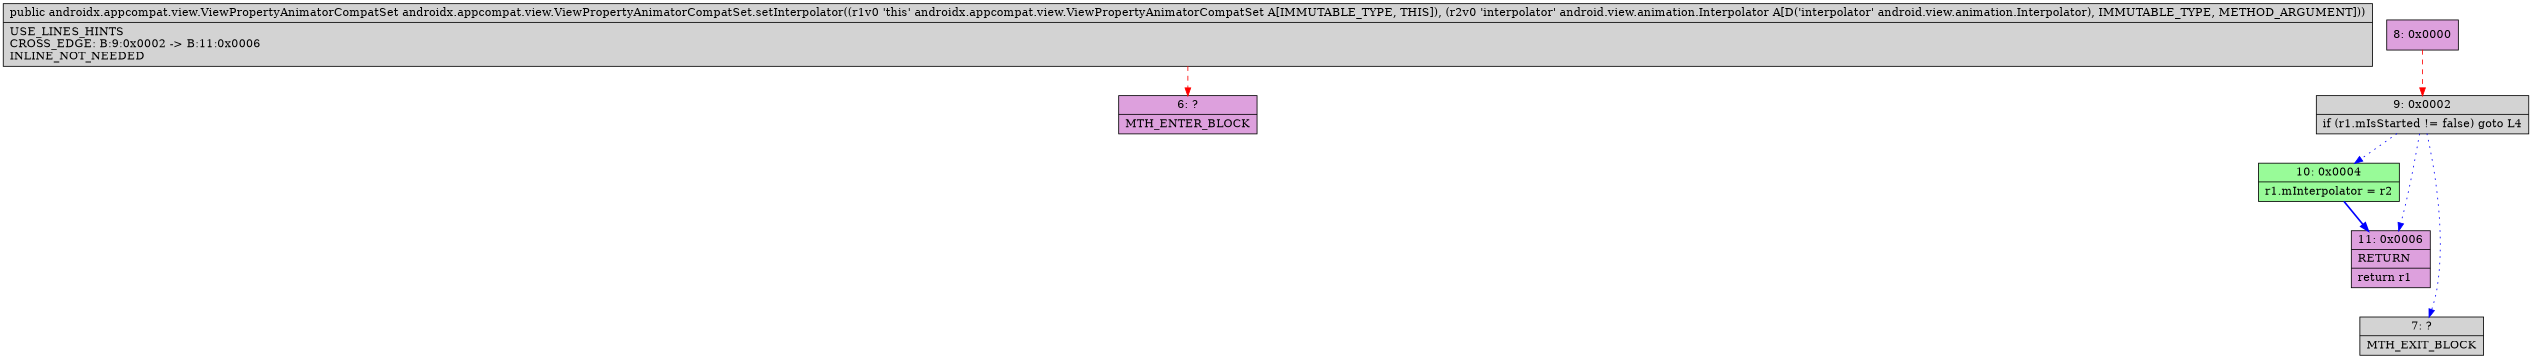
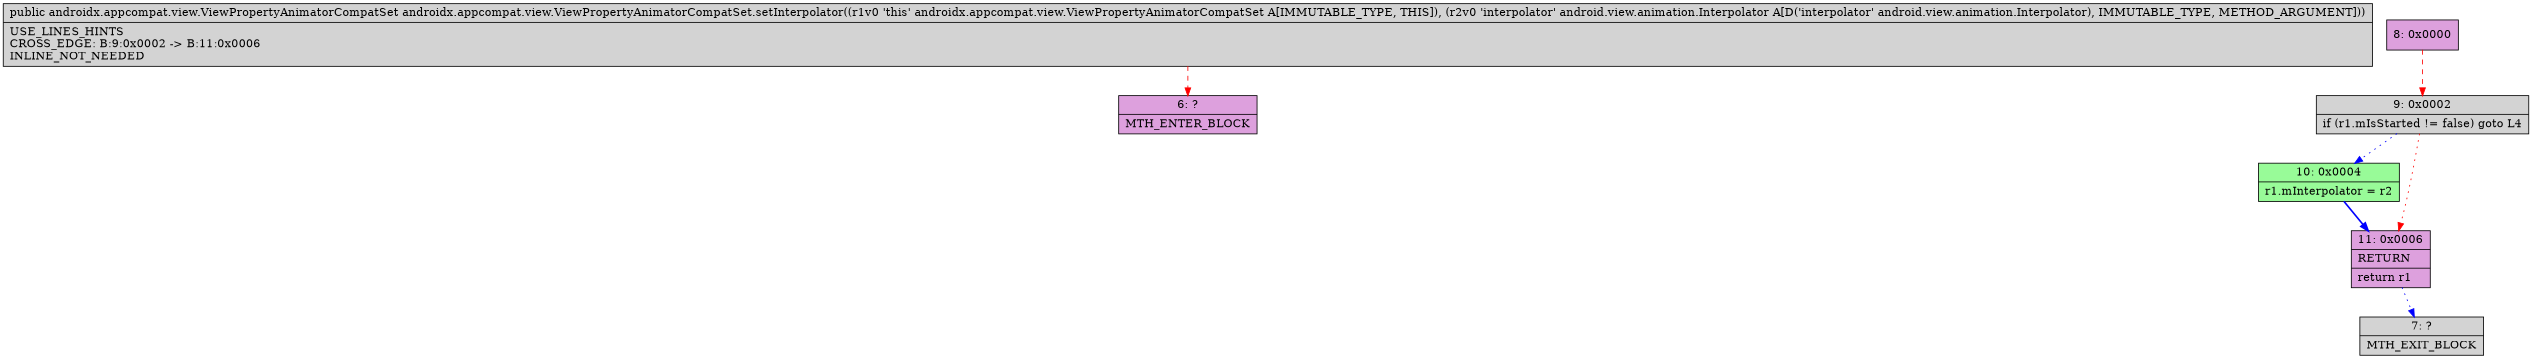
  digraph {
    node [fillcolor=plum shape=record style=filled]
    edge [color=blue style=dotted]
    n1 [label="{6\:\ ?|MTH_ENTER_BLOCK\l}"]
    n2 [label="{8\:\ 0x0000}"]
    n3 [fillcolor=lightgrey label="{9\:\ 0x0002|if (r1.mIsStarted != false) goto L4\l}"]
    n4 [fillcolor=palegreen label="{10\:\ 0x0004|r1.mInterpolator = r2\l}"]
    n5 [label="{11\:\ 0x0006|RETURN\l|return r1\l}"]
    n6 [fillcolor=lightgrey label="{7\:\ ?|MTH_EXIT_BLOCK\l}"]
    n7 [fillcolor=lightgrey label="{public androidx.appcompat.view.ViewPropertyAnimatorCompatSet androidx.appcompat.view.ViewPropertyAnimatorCompatSet.setInterpolator((r1v0 'this' androidx.appcompat.view.ViewPropertyAnimatorCompatSet A[IMMUTABLE_TYPE, THIS]), (r2v0 'interpolator' android.view.animation.Interpolator A[D('interpolator' android.view.animation.Interpolator), IMMUTABLE_TYPE, METHOD_ARGUMENT]))  | USE_LINES_HINTS\lCROSS_EDGE: B:9:0x0002 \-\> B:11:0x0006\lINLINE_NOT_NEEDED\l}"]
    n2 -> n3 [color=red style=dashed]
    n3 -> n4
-   n3 -> n5
+   n3 -> n5 [color=red]
    n4 -> n5 [style=bold]
-   n3 -> n6
+   n5 -> n6
    n7 -> n1 [color=red style=dashed]
  }
